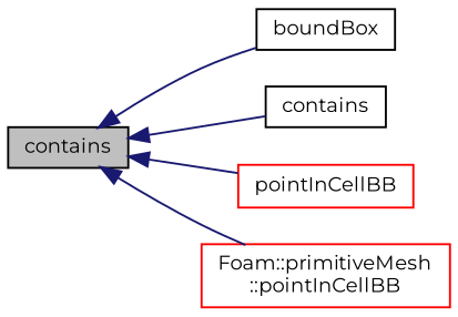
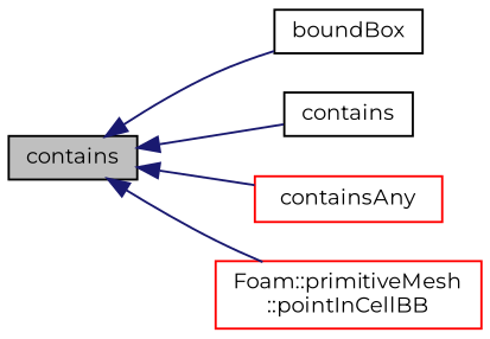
  digraph {
    rankdir=LR
    fontname=Montserrat
    node [color=black fontname=Montserrat fontsize=10 shape=record]
    edge [color=midnightblue dir=back fontname=Montserrat fontsize=10 labelfontname=Helvetica labelfontsize=10 style=solid]
    n1 [fillcolor=grey75 fontcolor=black height=0.2 label=contains style=filled width=0.4]
    n2 [height=0.2 label=boundBox width=0.4]
    n3 [height=0.2 label=contains width=0.4]
-   n4 [color=red height=0.2 label=pointInCellBB width=0.4]
+   n4 [color=red height=0.2 label=containsAny width=0.4]
    n5 [color=red height=0.2 label="Foam::primitiveMesh\l::pointInCellBB" width=0.4]
    n1 -> n2
    n1 -> n3
    n1 -> n4
    n1 -> n5
  }
